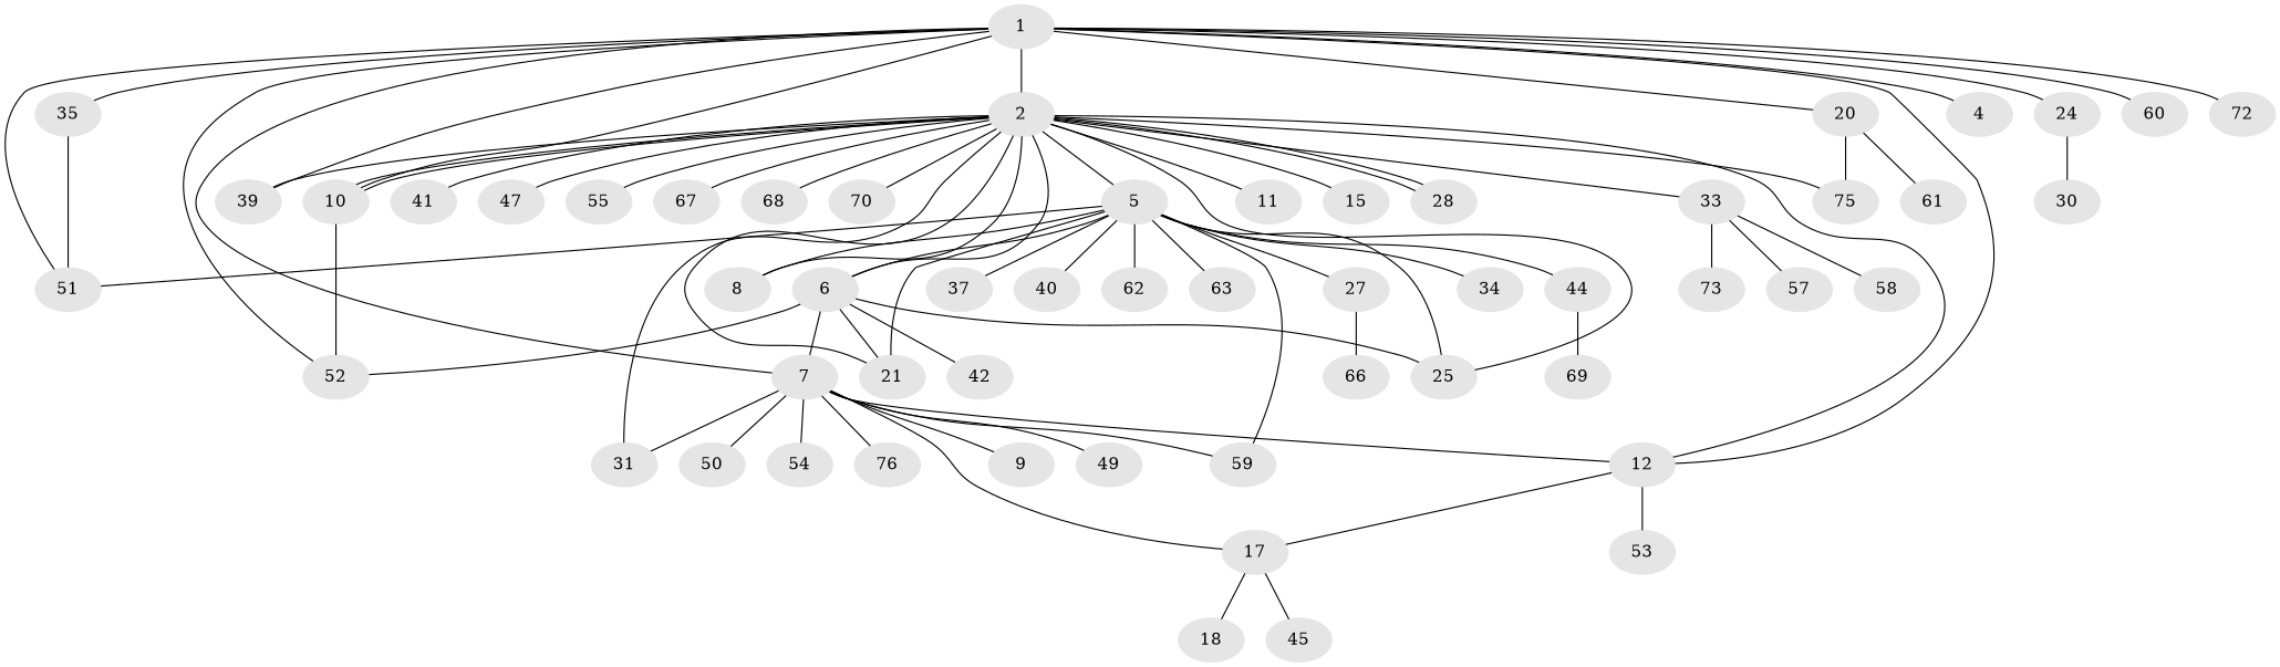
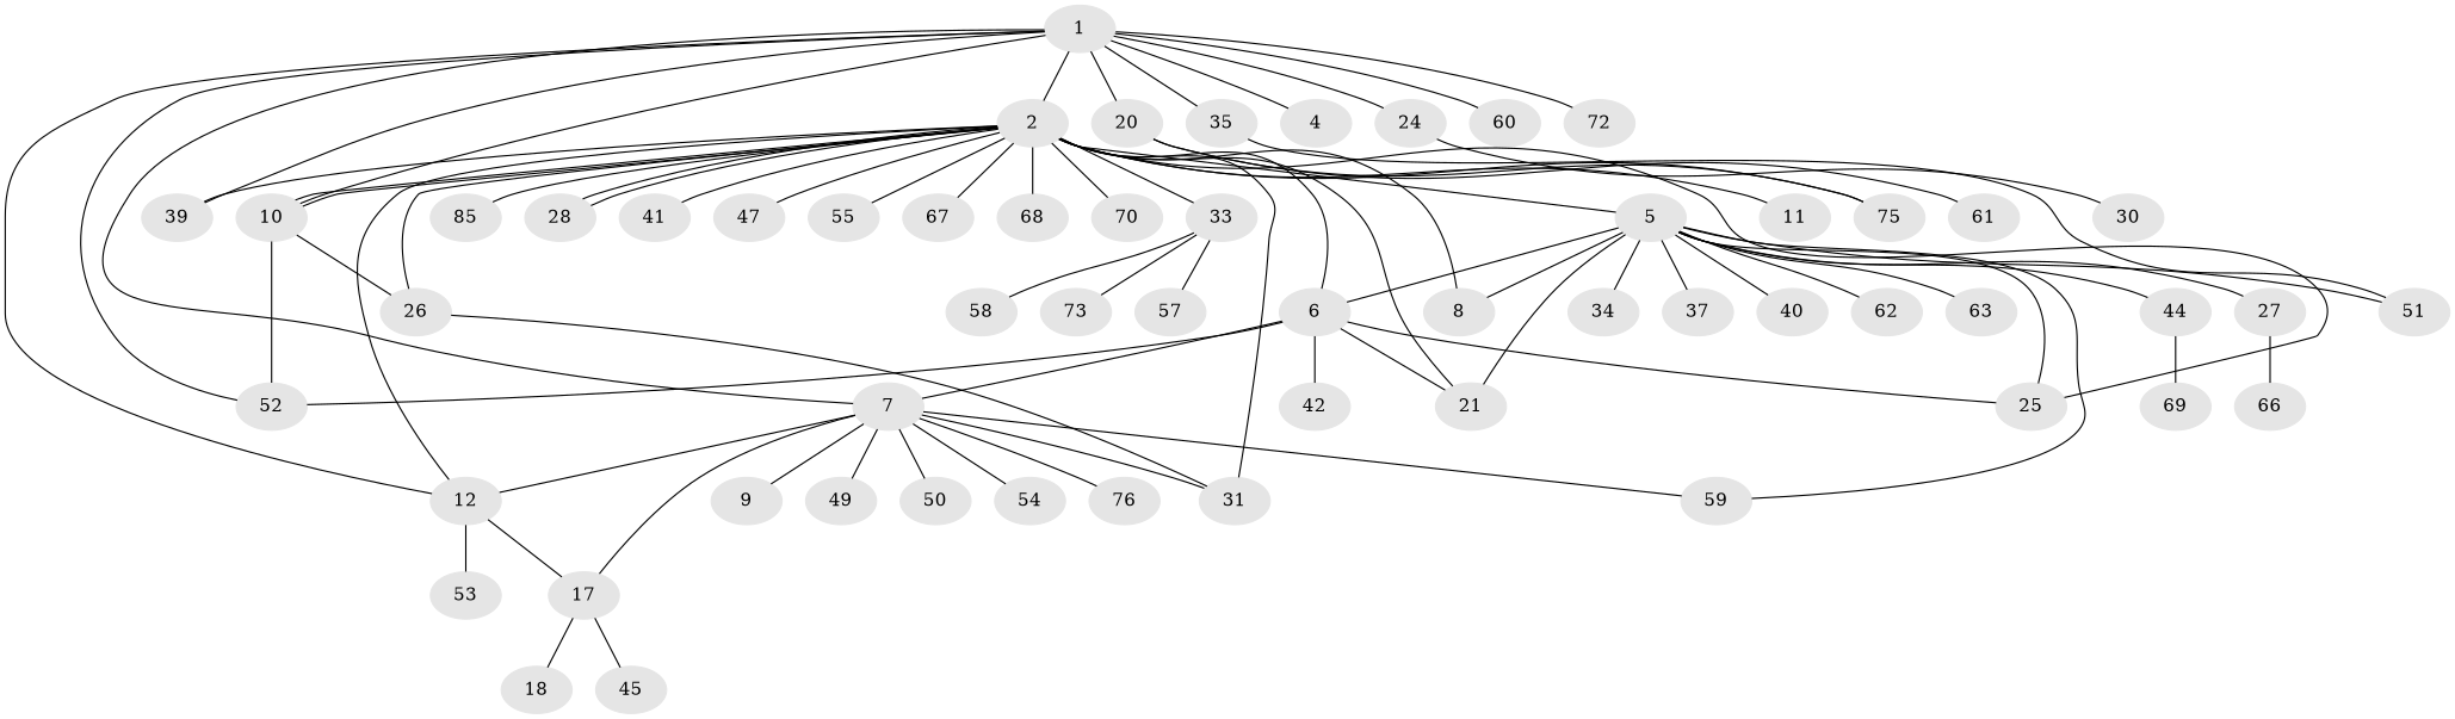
  graph {
    node [color=gray90 style=filled]
    1 [super="+74"]
    2 [super="+3"]
    4
    7 [super="+23"]
    10 [super="+13"]
    12 [super="+44"]
    20
    24
    35 [super="+65"]
    39
    51 [super="+71"]
    52
    60
    72
    5 [super="+16"]
    6 [super="+38"]
    8
    11
-   15
+   15 [label=85]
    21 [super="+22"]
    25
+   26 [super="+48"]
    28 [super="+56"]
    31 [super="+46"]
    33 [super="+64"]
    41
    47
    55
    67
    68
    70
    75
    n33 [label=44 super="+32"]
    27 [super="+43"]
    34
    37
    40
    59
    62
    63
    9 [super="+36"]
    17 [super="+19"]
    49
    50
    54
    76
    53
    61
    30
    42
    57
    58
    73
    69
    66
    18
    45
    1 -- 2
    1 -- 4
    1 -- 7
    1 -- 10
    1 -- 12
    1 -- 20
    1 -- 24
    1 -- 35
    1 -- 39
-   1 -- 51
    1 -- 52
    1 -- 60
    1 -- 72
    2 -- 10
    2 -- 10
    2 -- 12
    2 -- 39
    2 -- 5 [weight=2]
    2 -- 6
    2 -- 8 [weight=2]
    2 -- 11
    2 -- 15
    2 -- 21
    2 -- 25
+   2 -- 26
    2 -- 28
    2 -- 28
    2 -- 31 [weight=2]
    2 -- 33
    2 -- 41
    2 -- 47
    2 -- 55
    2 -- 67
    2 -- 68
    2 -- 70
    2 -- 75
    7 -- 12
    7 -- 31
    7 -- 59
    7 -- 9
    7 -- 17
    7 -- 49 [weight=2]
    7 -- 50
    7 -- 54
    7 -- 76
    10 -- 52
+   10 -- 26
    12 -- 17
    12 -- 53
    20 -- 75
    20 -- 61
    24 -- 30
    35 -- 51
    5 -- 51
    5 -- 6
    5 -- 8
    5 -- 21 [weight=2]
    5 -- 25
    5 -- n33
    5 -- 27
    5 -- 34
    5 -- 37
    5 -- 40
    5 -- 59
    5 -- 62
    5 -- 63
    6 -- 7
    6 -- 52
    6 -- 21
    6 -- 25
    6 -- 42
+   26 -- 31
    33 -- 57
    33 -- 58
    33 -- 73
    n33 -- 69
    27 -- 66
    17 -- 18
    17 -- 45
  }
